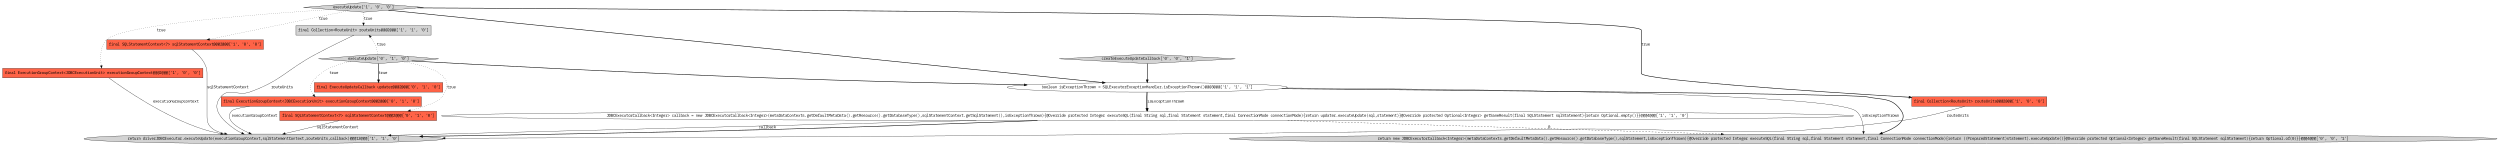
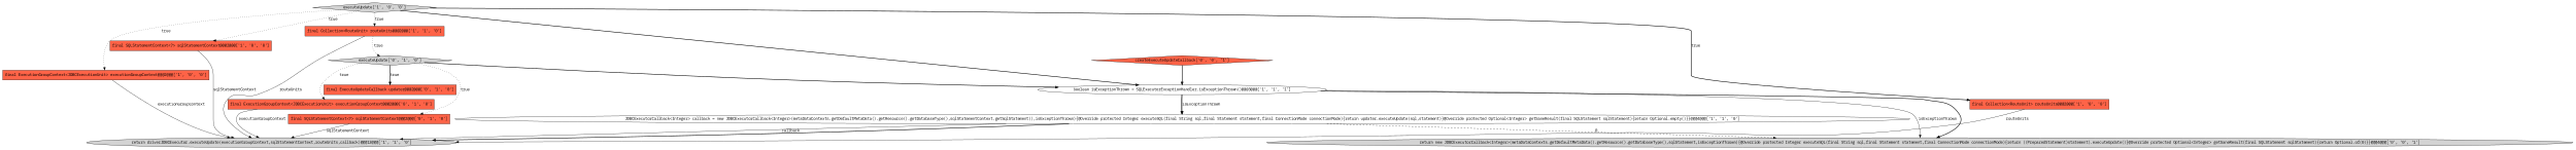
  digraph {
    fontname="IBM Plex Mono"
    node [fillcolor=tomato fontname="IBM Plex Mono" shape=box style=filled]
    edge [fontname="IBM Plex Mono" style=solid]
    n1 [fillcolor=lightgray label="return driverJDBCExecutor.executeUpdate(executionGroupContext,sqlStatementContext,routeUnits,callback)@@@13@@@['1', '1', '0']" shape=ellipse]
    n2 [label="final SQLStatementContext<?> sqlStatementContext@@@2@@@['1', '0', '0']"]
-   n3 [fillcolor=lightgray label="final Collection<RouteUnit> routeUnits@@@2@@@['1', '1', '0']"]
+   n3 [label="final Collection<RouteUnit> routeUnits@@@2@@@['1', '1', '0']"]
    n4 [label="final ExecutionGroupContext<JDBCExecutionUnit> executionGroupContext@@@2@@@['0', '1', '0']"]
    n5 [label="final ExecutionGroupContext<JDBCExecutionUnit> executionGroupContext@@@2@@@['1', '0', '0']"]
    n6 [fillcolor=white label="boolean isExceptionThrown = SQLExecutorExceptionHandler.isExceptionThrown()@@@3@@@['1', '1', '1']" shape=ellipse]
    n7 [fillcolor=lightgray label="return new JDBCExecutorCallback<Integer>(metaDataContexts.getDefaultMetaData().getResource().getDatabaseType(),sqlStatement,isExceptionThrown){@Override protected Integer executeSQL(final String sql,final Statement statement,final ConnectionMode connectionMode){return ((PreparedStatement)statement).executeUpdate()}@Override protected Optional<Integer> getSaneResult(final SQLStatement sqlStatement){return Optional.of(0)}}@@@4@@@['0', '0', '1']" shape=ellipse]
    n8 [fillcolor=white label="JDBCExecutorCallback<Integer> callback = new JDBCExecutorCallback<Integer>(metaDataContexts.getDefaultMetaData().getResource().getDatabaseType(),sqlStatementContext.getSqlStatement(),isExceptionThrown){@Override protected Integer executeSQL(final String sql,final Statement statement,final ConnectionMode connectionMode){return updater.executeUpdate(sql,statement)}@Override protected Optional<Integer> getSaneResult(final SQLStatement sqlStatement){return Optional.empty()}}@@@4@@@['1', '1', '0']" shape=ellipse]
    n9 [fillcolor=lightgray label="executeUpdate['0', '1', '0']" shape=diamond]
    n10 [label="final SQLStatementContext<?> sqlStatementContext@@@2@@@['0', '1', '0']"]
    n11 [label="final ExecuteUpdateCallback updater@@@2@@@['0', '1', '0']"]
    n12 [fillcolor=lightgray label="executeUpdate['1', '0', '0']" shape=diamond]
    n13 [label="final Collection<RouteUnit> routeUnits@@@2@@@['1', '0', '0']"]
-   n14 [fillcolor=lightgray label="createExecuteUpdateCallback['0', '0', '1']" shape=diamond]
+   n14 [label="createExecuteUpdateCallback['0', '0', '1']" shape=diamond]
    n2 -> n1 [label=sqlStatementContext]
    n3 -> n1 [label=routeUnits]
    n4 -> n1 [label=executionGroupContext]
    n5 -> n1 [label=executionGroupContext]
    n6 -> n7 [style=bold]
    n6 -> n7 [label=isExceptionThrown]
    n6 -> n8 [style=bold]
    n6 -> n8 [label=isExceptionThrown]
    n8 -> n1 [label=callback]
    n8 -> n1 [style=bold]
    n8 -> n7 [label=0 style=dashed]
-   n9 -> n3 [label=true style=dotted]
+   n3 -> n9 [label=true style=dotted]
    n9 -> n4 [label=true style=dotted]
    n9 -> n6 [style=bold]
    n9 -> n10 [label=true style=dotted]
    n9 -> n11 [label=true style=bold]
    n10 -> n1 [label=sqlStatementContext]
    n12 -> n2 [label=true style=dotted]
    n12 -> n3 [label=true style=dotted]
    n12 -> n5 [label=true style=dotted]
    n12 -> n6 [style=bold]
    n12 -> n13 [label=true style=bold]
    n13 -> n1 [label=routeUnits]
    n14 -> n6 [style=bold]
  }
